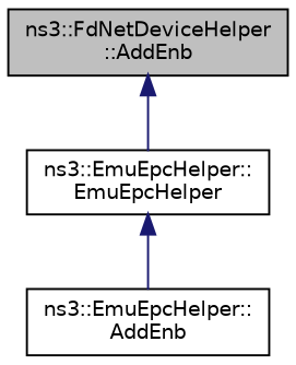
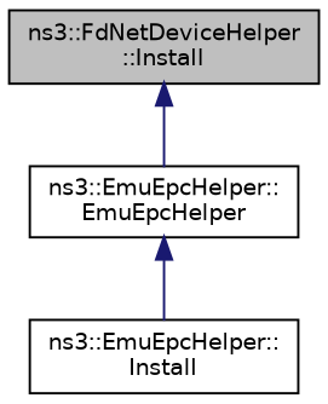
  digraph {
    rankdir=TB
    node [color=black fillcolor=white fontname=Helvetica fontsize=10 shape=record style=filled]
    edge [color=midnightblue dir=back fontname=Helvetica fontsize=10 labelfontname=Helvetica labelfontsize=10 style=solid]
-   n1 [fillcolor=grey75 fontcolor=black height=0.2 label="ns3::FdNetDeviceHelper\l::AddEnb" width=0.4]
+   n1 [fillcolor=grey75 fontcolor=black height=0.2 label="ns3::FdNetDeviceHelper\l::Install" width=0.4]
    n2 [height=0.2 label="ns3::EmuEpcHelper::\lEmuEpcHelper" width=0.4]
-   n3 [height=0.2 label="ns3::EmuEpcHelper::\lAddEnb" width=0.4]
+   n3 [height=0.2 label="ns3::EmuEpcHelper::\lInstall" width=0.4]
    n1 -> n2
    n2 -> n3
  }
